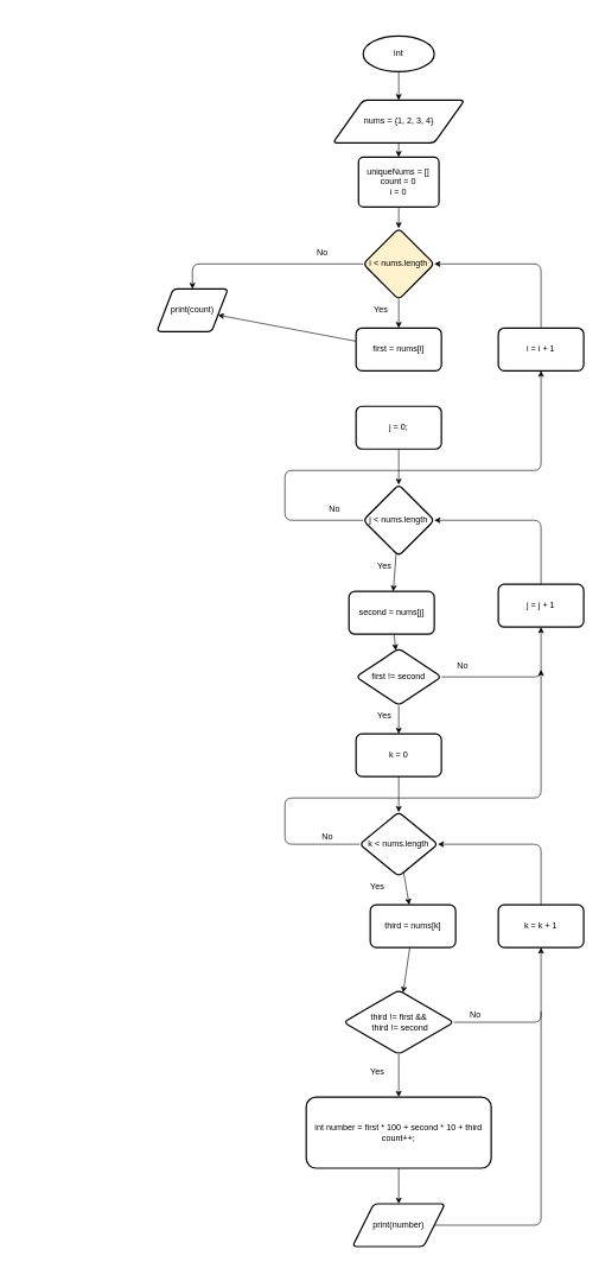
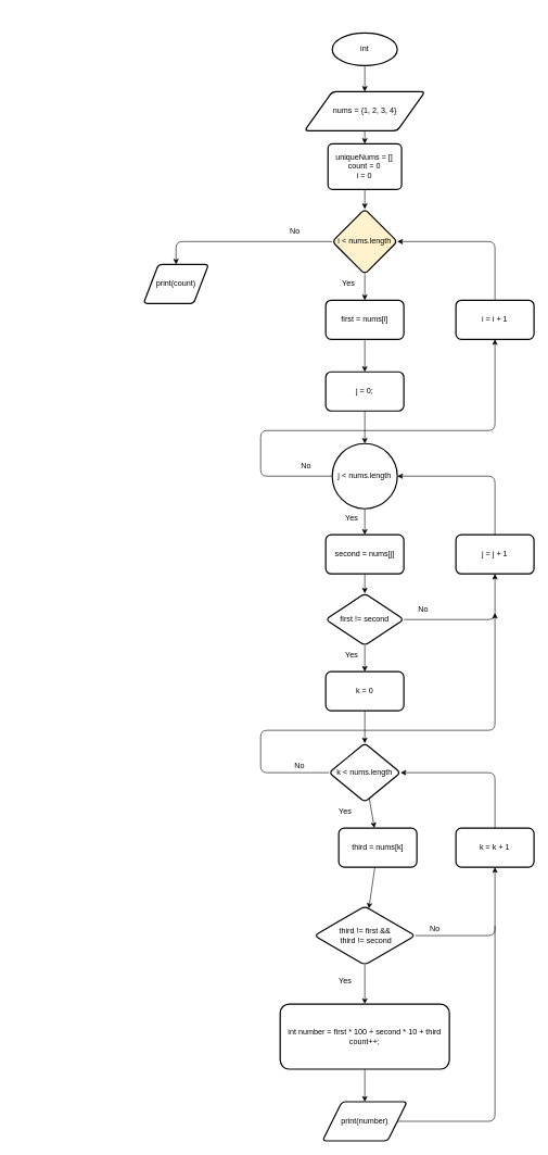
  <mxCell id="0" />
  <mxCell id="1" parent="0" />
  <mxCell id="2" value="" style="shape=image;verticalLabelPosition=bottom;verticalAlign=top;imageAspect=0;image=https://www.w3resource.com/w3r_images/java-basic-image-exercise-39.png" parent="1" vertex="1"><mxGeometry x="20" y="20" width="312" height="160.05" as="geometry" /></mxCell>
  <mxCell id="3" value="" style="edgeStyle=none;html=1;" parent="1" edge="1"><mxGeometry relative="1" as="geometry"><mxPoint x="560" y="100" as="sourcePoint" /><mxPoint x="560" y="140" as="targetPoint" /></mxGeometry></mxCell>
  <mxCell id="4" value="int" style="strokeWidth=2;html=1;shape=mxgraph.flowchart.start_1;whiteSpace=wrap;" parent="1" vertex="1"><mxGeometry x="510" y="50" width="100" height="50" as="geometry" /></mxCell>
  <mxCell id="5" value="" style="edgeStyle=none;html=1;" parent="1" source="6" target="11" edge="1"><mxGeometry relative="1" as="geometry" /></mxCell>
  <mxCell id="6" value="uniqueNums = []&lt;br&gt;count = 0&lt;br&gt;i = 0" style="rounded=1;whiteSpace=wrap;html=1;absoluteArcSize=1;arcSize=14;strokeWidth=2;" parent="1" vertex="1"><mxGeometry x="503.46" y="220" width="113.09" height="70" as="geometry" /></mxCell>
  <mxCell id="7" value="" style="edgeStyle=none;html=1;" parent="1" source="8" target="6" edge="1"><mxGeometry relative="1" as="geometry" /></mxCell>
  <mxCell id="8" value="nums = {1, 2, 3, 4}" style="shape=parallelogram;html=1;strokeWidth=2;perimeter=parallelogramPerimeter;whiteSpace=wrap;rounded=1;arcSize=12;size=0.23;" parent="1" vertex="1"><mxGeometry x="467.5" y="140" width="185" height="60" as="geometry" /></mxCell>
  <mxCell id="9" value="" style="edgeStyle=none;html=1;" parent="1" source="11" target="13" edge="1"><mxGeometry relative="1" as="geometry" /></mxCell>
  <mxCell id="10" style="edgeStyle=none;html=1;endArrow=classic;endFill=1;" parent="1" source="11" target="49" edge="1"><mxGeometry relative="1" as="geometry"><mxPoint x="350" y="1791" as="targetPoint" /><Array as="points"><mxPoint x="270" y="370" /></Array></mxGeometry></mxCell>
  <mxCell id="11" value="i &amp;lt; nums.length" style="rhombus;whiteSpace=wrap;html=1;rounded=1;arcSize=14;strokeWidth=2;fillColor=#fff2cc;" parent="1" vertex="1"><mxGeometry x="510" y="320" width="100" height="100" as="geometry" /></mxCell>
- <mxCell id="12" value="" style="edgeStyle=none;html=1;" parent="1" source="13" target="49" edge="1"><mxGeometry relative="1" as="geometry" /></mxCell>
+ <mxCell id="12" value="" style="edgeStyle=none;html=1;" parent="1" source="13" target="17" edge="1"><mxGeometry relative="1" as="geometry" /></mxCell>
  <mxCell id="13" value="first = nums[i]" style="whiteSpace=wrap;html=1;rounded=1;arcSize=14;strokeWidth=2;" parent="1" vertex="1"><mxGeometry x="500" y="460" width="120" height="60" as="geometry" /></mxCell>
  <mxCell id="14" style="edgeStyle=none;html=1;entryX=1;entryY=0.5;entryDx=0;entryDy=0;" parent="1" source="15" target="11" edge="1"><mxGeometry relative="1" as="geometry"><Array as="points"><mxPoint x="760" y="370" /></Array></mxGeometry></mxCell>
  <mxCell id="15" value="i = i + 1" style="whiteSpace=wrap;html=1;rounded=1;arcSize=14;strokeWidth=2;" parent="1" vertex="1"><mxGeometry x="700" y="460" width="120" height="60" as="geometry" /></mxCell>
  <mxCell id="16" value="" style="edgeStyle=none;html=1;" parent="1" source="17" target="20" edge="1"><mxGeometry relative="1" as="geometry" /></mxCell>
  <mxCell id="17" value="j = 0;" style="whiteSpace=wrap;html=1;rounded=1;arcSize=14;strokeWidth=2;" parent="1" vertex="1"><mxGeometry x="500" y="570" width="120" height="60" as="geometry" /></mxCell>
  <mxCell id="18" value="" style="edgeStyle=none;html=1;" parent="1" source="20" target="22" edge="1"><mxGeometry relative="1" as="geometry" /></mxCell>
  <mxCell id="19" style="edgeStyle=none;html=1;entryX=0.5;entryY=1;entryDx=0;entryDy=0;endArrow=classic;endFill=1;" parent="1" source="20" target="15" edge="1"><mxGeometry relative="1" as="geometry"><Array as="points"><mxPoint x="400" y="730" /><mxPoint x="400" y="660" /><mxPoint x="760" y="660" /></Array></mxGeometry></mxCell>
- <mxCell id="20" value="j &amp;lt; nums.length" style="rhombus;whiteSpace=wrap;html=1;rounded=1;arcSize=14;strokeWidth=2;" parent="1" vertex="1"><mxGeometry x="510" y="680" width="100" height="100" as="geometry" /></mxCell>
+ <mxCell id="20" value="j &amp;lt; nums.length" style="ellipse;whiteSpace=wrap;html=1;arcSize=14;strokeWidth=2;" parent="1" vertex="1"><mxGeometry x="510" y="680" width="100" height="100" as="geometry" /></mxCell>
  <mxCell id="21" value="" style="edgeStyle=none;html=1;" parent="1" source="22" target="41" edge="1"><mxGeometry relative="1" as="geometry" /></mxCell>
- <mxCell id="22" value="second = nums[j]" style="whiteSpace=wrap;html=1;rounded=1;arcSize=14;strokeWidth=2;" parent="1" vertex="1"><mxGeometry x="490" y="830" width="120" height="60" as="geometry" /></mxCell>
+ <mxCell id="22" value="second = nums[j]" style="whiteSpace=wrap;html=1;rounded=1;arcSize=14;strokeWidth=2;" parent="1" vertex="1"><mxGeometry x="500" y="820" width="120" height="60" as="geometry" /></mxCell>
  <mxCell id="23" style="edgeStyle=none;html=1;entryX=1;entryY=0.5;entryDx=0;entryDy=0;" parent="1" source="24" target="20" edge="1"><mxGeometry relative="1" as="geometry"><Array as="points"><mxPoint x="760" y="730" /></Array></mxGeometry></mxCell>
  <mxCell id="24" value="j = j + 1" style="whiteSpace=wrap;html=1;rounded=1;arcSize=14;strokeWidth=2;" parent="1" vertex="1"><mxGeometry x="700" y="820" width="120" height="60" as="geometry" /></mxCell>
  <mxCell id="25" value="" style="edgeStyle=none;html=1;" parent="1" source="26" target="29" edge="1"><mxGeometry relative="1" as="geometry" /></mxCell>
  <mxCell id="26" value="k = 0" style="whiteSpace=wrap;html=1;rounded=1;arcSize=14;strokeWidth=2;" parent="1" vertex="1"><mxGeometry x="500" y="1030" width="120" height="60" as="geometry" /></mxCell>
  <mxCell id="27" value="" style="edgeStyle=none;html=1;" parent="1" source="29" target="31" edge="1"><mxGeometry relative="1" as="geometry" /></mxCell>
  <mxCell id="28" style="edgeStyle=none;html=1;endArrow=classic;endFill=1;" parent="1" source="29" edge="1"><mxGeometry relative="1" as="geometry"><Array as="points"><mxPoint x="400" y="1185" /><mxPoint x="400" y="1120" /><mxPoint x="760" y="1120" /></Array><mxPoint x="760" y="940" as="targetPoint" /></mxGeometry></mxCell>
  <mxCell id="29" value="k &amp;lt; nums.length" style="rhombus;whiteSpace=wrap;html=1;rounded=1;arcSize=14;strokeWidth=2;" parent="1" vertex="1"><mxGeometry x="505" y="1140" width="110" height="90" as="geometry" /></mxCell>
  <mxCell id="30" value="" style="edgeStyle=none;html=1;" parent="1" source="31" target="36" edge="1"><mxGeometry relative="1" as="geometry" /></mxCell>
  <mxCell id="31" value="third = nums[k]" style="whiteSpace=wrap;html=1;rounded=1;arcSize=14;strokeWidth=2;" parent="1" vertex="1"><mxGeometry x="520" y="1270" width="120" height="60" as="geometry" /></mxCell>
  <mxCell id="32" style="edgeStyle=none;html=1;entryX=1;entryY=0.5;entryDx=0;entryDy=0;" parent="1" source="33" target="29" edge="1"><mxGeometry relative="1" as="geometry"><Array as="points"><mxPoint x="760" y="1185" /></Array></mxGeometry></mxCell>
  <mxCell id="33" value="k = k + 1" style="whiteSpace=wrap;html=1;rounded=1;arcSize=14;strokeWidth=2;" parent="1" vertex="1"><mxGeometry x="700" y="1270" width="120" height="60" as="geometry" /></mxCell>
  <mxCell id="34" value="" style="edgeStyle=none;html=1;" parent="1" source="36" target="38" edge="1"><mxGeometry relative="1" as="geometry" /></mxCell>
  <mxCell id="35" style="edgeStyle=none;html=1;entryX=0.5;entryY=1;entryDx=0;entryDy=0;" parent="1" source="36" target="33" edge="1"><mxGeometry relative="1" as="geometry"><Array as="points"><mxPoint x="760" y="1435" /></Array></mxGeometry></mxCell>
  <mxCell id="36" value="third != first &amp;amp;&amp;amp;&lt;br&gt;&amp;nbsp;third != second" style="rhombus;whiteSpace=wrap;html=1;rounded=1;arcSize=14;strokeWidth=2;" parent="1" vertex="1"><mxGeometry x="482.5" y="1390" width="155" height="90" as="geometry" /></mxCell>
  <mxCell id="37" value="" style="edgeStyle=none;html=1;" parent="1" source="38" target="48" edge="1"><mxGeometry relative="1" as="geometry" /></mxCell>
  <mxCell id="38" value="int number = first * 100 + second * 10 + third&lt;br&gt;count++;" style="whiteSpace=wrap;html=1;rounded=1;arcSize=14;strokeWidth=2;" parent="1" vertex="1"><mxGeometry x="430" y="1540" width="260" height="100" as="geometry" /></mxCell>
  <mxCell id="39" value="" style="edgeStyle=none;html=1;" parent="1" source="41" target="26" edge="1"><mxGeometry relative="1" as="geometry" /></mxCell>
  <mxCell id="40" style="edgeStyle=none;html=1;entryX=0.5;entryY=1;entryDx=0;entryDy=0;" parent="1" source="41" target="24" edge="1"><mxGeometry relative="1" as="geometry"><Array as="points"><mxPoint x="760" y="950" /></Array></mxGeometry></mxCell>
  <mxCell id="41" value="first != second" style="rhombus;whiteSpace=wrap;html=1;rounded=1;arcSize=14;strokeWidth=2;" parent="1" vertex="1"><mxGeometry x="500.01" y="910" width="120" height="80" as="geometry" /></mxCell>
  <mxCell id="42" value="Yes" style="text;html=1;strokeColor=none;fillColor=none;align=center;verticalAlign=middle;whiteSpace=wrap;rounded=0;" parent="1" vertex="1"><mxGeometry x="510" y="990" width="60" height="30" as="geometry" /></mxCell>
  <mxCell id="43" value="Yes" style="text;html=1;strokeColor=none;fillColor=none;align=center;verticalAlign=middle;whiteSpace=wrap;rounded=0;" parent="1" vertex="1"><mxGeometry x="510" y="780" width="60" height="30" as="geometry" /></mxCell>
  <mxCell id="44" value="Yes" style="text;html=1;strokeColor=none;fillColor=none;align=center;verticalAlign=middle;whiteSpace=wrap;rounded=0;" parent="1" vertex="1"><mxGeometry x="505" y="420" width="60" height="30" as="geometry" /></mxCell>
  <mxCell id="45" value="Yes" style="text;html=1;strokeColor=none;fillColor=none;align=center;verticalAlign=middle;whiteSpace=wrap;rounded=0;" parent="1" vertex="1"><mxGeometry x="500" y="1230" width="60" height="30" as="geometry" /></mxCell>
  <mxCell id="46" value="Yes" style="text;html=1;strokeColor=none;fillColor=none;align=center;verticalAlign=middle;whiteSpace=wrap;rounded=0;" parent="1" vertex="1"><mxGeometry x="500" y="1490" width="60" height="30" as="geometry" /></mxCell>
  <mxCell id="47" value="" style="edgeStyle=none;html=1;endArrow=none;endFill=0;" parent="1" source="48" edge="1"><mxGeometry relative="1" as="geometry"><mxPoint x="760" y="1420" as="targetPoint" /><Array as="points"><mxPoint x="760" y="1720" /></Array></mxGeometry></mxCell>
  <mxCell id="48" value="print(number)" style="shape=parallelogram;html=1;strokeWidth=2;perimeter=parallelogramPerimeter;whiteSpace=wrap;rounded=1;arcSize=12;size=0.23;" parent="1" vertex="1"><mxGeometry x="495" y="1690" width="130" height="60" as="geometry" /></mxCell>
  <mxCell id="49" value="print(count)" style="shape=parallelogram;html=1;strokeWidth=2;perimeter=parallelogramPerimeter;whiteSpace=wrap;rounded=1;arcSize=12;size=0.23;" parent="1" vertex="1"><mxGeometry x="220" y="405" width="100" height="60" as="geometry" /></mxCell>
  <mxCell id="50" value="No" style="text;html=1;strokeColor=none;fillColor=none;align=center;verticalAlign=middle;whiteSpace=wrap;rounded=0;" parent="1" vertex="1"><mxGeometry x="422.5" y="340" width="60" height="30" as="geometry" /></mxCell>
  <mxCell id="51" value="No" style="text;html=1;strokeColor=none;fillColor=none;align=center;verticalAlign=middle;whiteSpace=wrap;rounded=0;" parent="1" vertex="1"><mxGeometry x="440" y="700" width="60" height="30" as="geometry" /></mxCell>
  <mxCell id="52" value="No" style="text;html=1;strokeColor=none;fillColor=none;align=center;verticalAlign=middle;whiteSpace=wrap;rounded=0;" parent="1" vertex="1"><mxGeometry x="620.01" y="920" width="60" height="30" as="geometry" /></mxCell>
  <mxCell id="53" value="No" style="text;html=1;strokeColor=none;fillColor=none;align=center;verticalAlign=middle;whiteSpace=wrap;rounded=0;" parent="1" vertex="1"><mxGeometry x="430" y="1160" width="60" height="30" as="geometry" /></mxCell>
  <mxCell id="54" value="No" style="text;html=1;strokeColor=none;fillColor=none;align=center;verticalAlign=middle;whiteSpace=wrap;rounded=0;" parent="1" vertex="1"><mxGeometry x="637.5" y="1410" width="60" height="30" as="geometry" /></mxCell>
